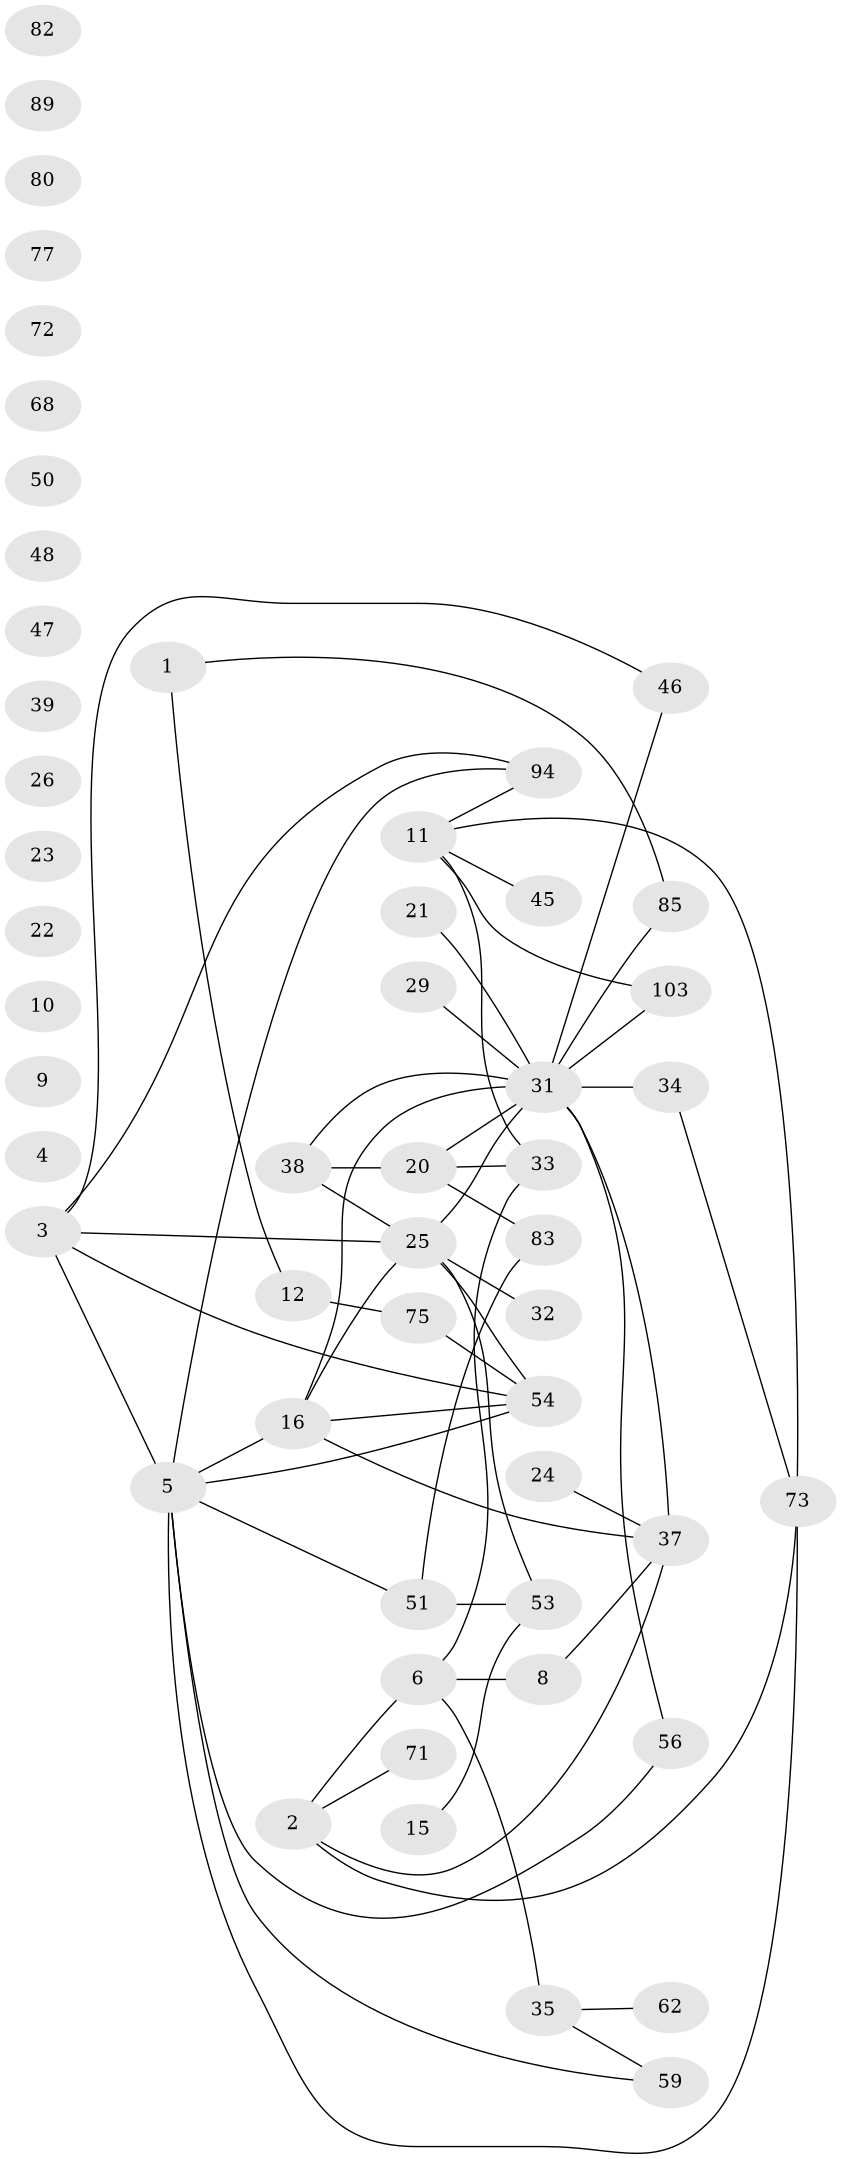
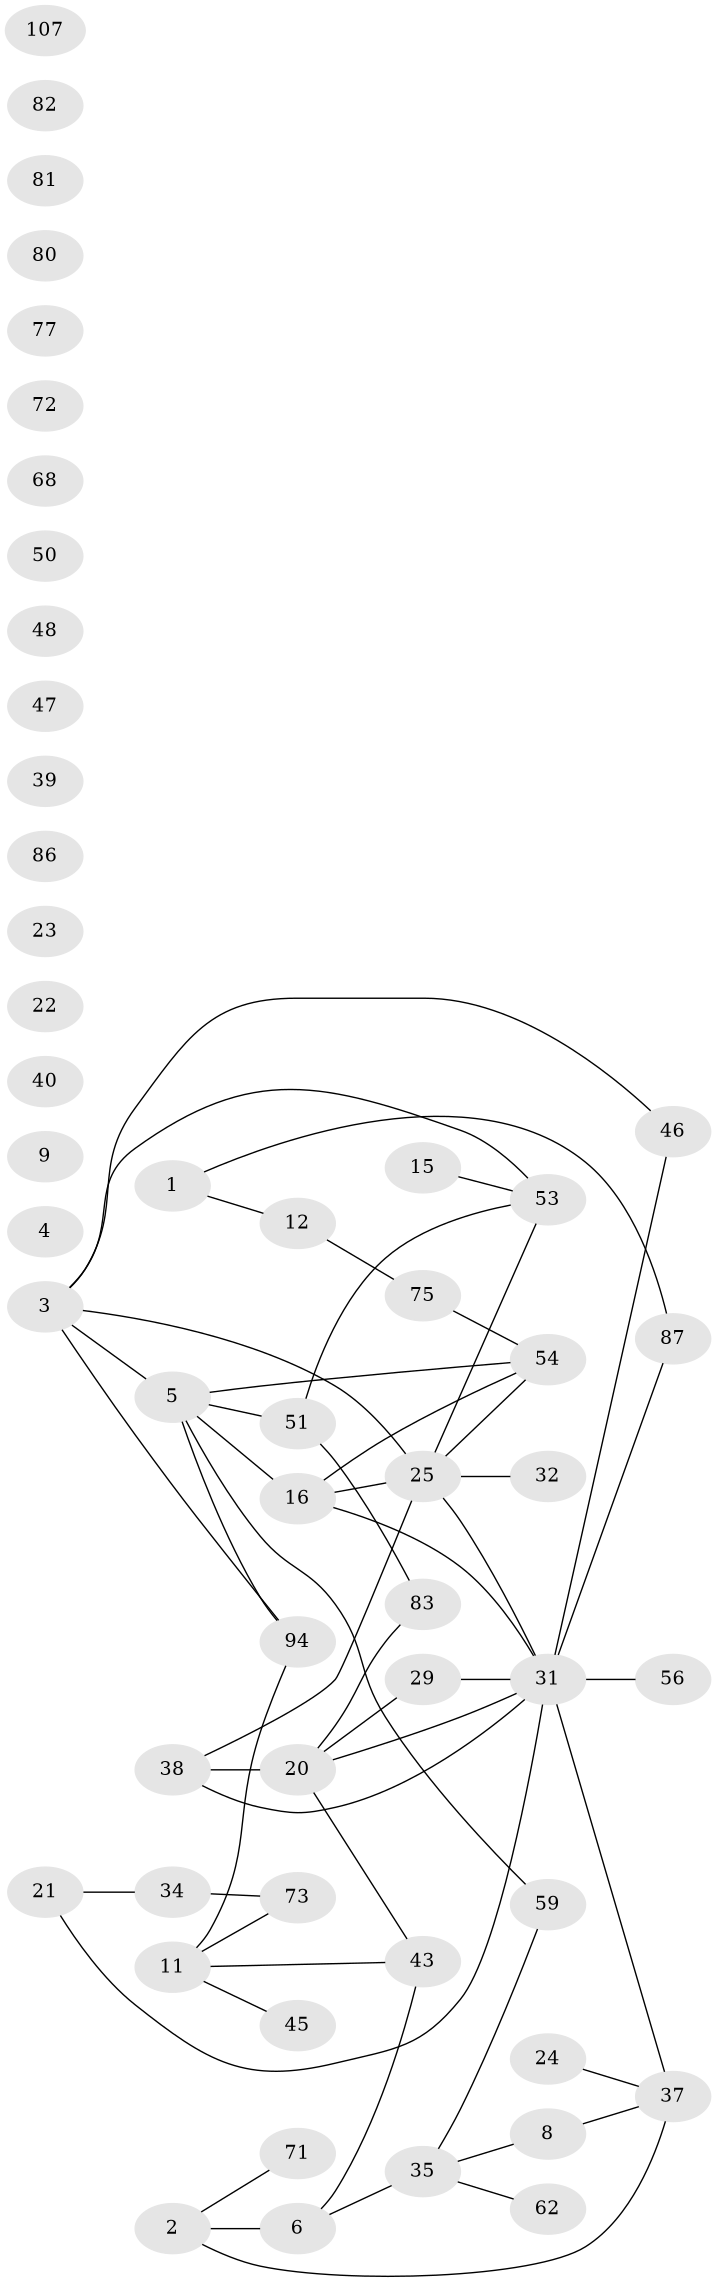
  graph {
    fontname="DejaVu Serif"
    rankdir=LR
    node [color=gray90 fontname="DejaVu Serif" style=filled]
    edge [fontname="DejaVu Serif"]
    1 [super="+88"]
    12 [super="+13+104"]
-   87 [label=85]
+   87
    75
    54 [super="+74"]
    2 [super="+76+36+42"]
    6 [super="+60"]
    37 [super="+105"]
    n9 [label=71]
    73
    8
    35 [super="+40"]
-   43 [super="+57+63" label=33]
+   43 [super="+57+63"]
    3 [super="+17"]
    5 [super="+7+52"]
    25 [super="+27+65"]
    46 [super="+100+93"]
    94
    16 [super="+58+101+38+85"]
    51 [super="+61"]
    56
    59
    53 [super="+67"]
    31 [super="+33"]
    32
    4
    83
    62
    9 [super="+91"]
-   10
+   10 [label=40]
    11 [super="+28+99"]
    45 [super="+78"]
-   103 [super="+108"]
    15 [super="+96"]
    34 [super="+109+44"]
    20 [super="+30+70"]
    29
    n38 [label=38]
    21
    22
    23
    24
-   26
+   26 [label=86]
    39
    47
    48
    50 [super="+71"]
    68
    72
    77
    80
-   81 [label=89]
+   81
    82
+   107
    1 -- 12
    1 -- 87
    12 -- 75
    75 -- 54
    2 -- 6
    2 -- 37
    2 -- n9
-   2 -- 73
-   6 -- 8
+   35 -- 8
    6 -- 35
    6 -- 43
    8 -- 37
    35 -- 59
    35 -- 62
-   3 -- 54
+   3 -- 53
    3 -- 5
    3 -- 25
    3 -- 46
    3 -- 94
    5 -- 54 [weight=3]
-   5 -- 73
    5 -- 94
    5 -- 16
    5 -- 51
-   5 -- 56
    5 -- 59
    25 -- 54
    25 -- 53
    25 -- 31
    25 -- 32
    16 -- 54
-   16 -- 37
    16 -- 25 [weight=2]
    16 -- 31
    51 -- 53
    51 -- 83
    31 -- 87
    31 -- 37
    31 -- 46
    31 -- 56
-   31 -- 103
-   31 -- 34 [weight=2]
+   21 -- 34 [weight=2]
    11 -- 73
    11 -- 43
    11 -- 94
    11 -- 45
-   11 -- 103
    15 -- 53
    34 -- 73
    20 -- 43
    20 -- 31
    20 -- 83
+   20 -- 29
    29 -- 31
    n38 -- 25
    n38 -- 31
    n38 -- 20
    21 -- 31
    24 -- 37
  }
